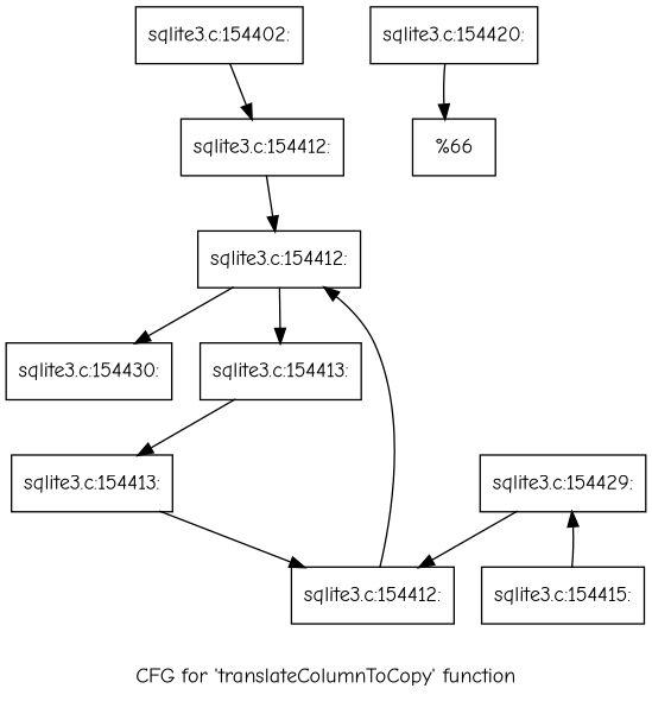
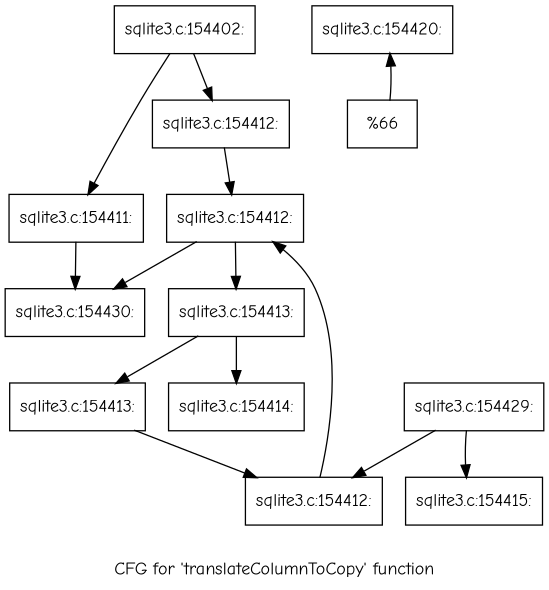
  digraph {
    fontname="Comic Neue"
    label="CFG for 'translateColumnToCopy' function"
    node [fontname="Comic Neue" shape=record]
    edge [fontname="Comic Neue"]
    n1 [label="{sqlite3.c:154402:}"]
+   n2 [label="{sqlite3.c:154411:}"]
    n3 [label="{sqlite3.c:154412:}"]
    n4 [label="{sqlite3.c:154430:}"]
    n5 [label="{sqlite3.c:154412:}"]
    n6 [label="{sqlite3.c:154413:}"]
    n7 [label="{sqlite3.c:154413:}"]
+   n8 [label="{sqlite3.c:154414:}"]
    n9 [label="{sqlite3.c:154412:}"]
    n10 [label="{sqlite3.c:154415:}"]
    n11 [label="{sqlite3.c:154429:}"]
    n12 [label="{sqlite3.c:154420:}"]
    n13 [label="{%66}"]
+   n1 -> n2
    n1 -> n3
+   n2 -> n4
    n3 -> n5
    n5 -> n4
    n5 -> n6
    n6 -> n7
+   n6 -> n8
    n7 -> n9
    n9 -> n5
-   n10 -> n11
+   n11 -> n10
    n11 -> n9
-   n12 -> n13
+   n13 -> n12
  }
